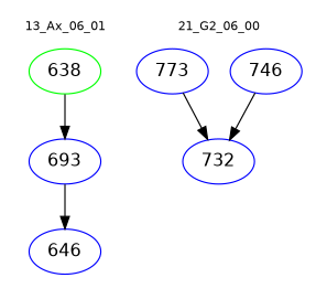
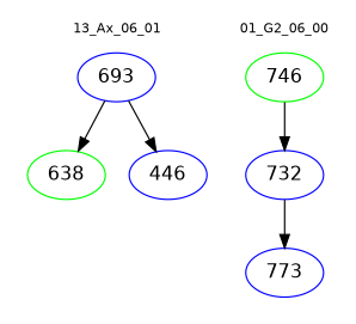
  digraph {
    fontname="DejaVu Sans"
    node [color=blue fontname="DejaVu Sans"]
    edge [color=black fontname="DejaVu Sans"]
    n1 [color=green label=638]
    n2 [label=693]
-   n3 [label=646]
-   n4 [label=746]
+   n3 [label=446]
+   n4 [color=green label=746]
    n5 [label=732]
    n6 [label=773]
    subgraph cluster_1 {
      color=white
      fontsize=10
      label="13_Ax_06_01"
      n1
      n2
      n3
    }
    subgraph cluster_2 {
      color=white
      fontsize=10
-     label="21_G2_06_00"
+     label="01_G2_06_00"
      n4
      n5
      n6
    }
-   n1 -> n2
+   n2 -> n1
    n2 -> n3
    n4 -> n5
-   n6 -> n5
+   n5 -> n6
  }
